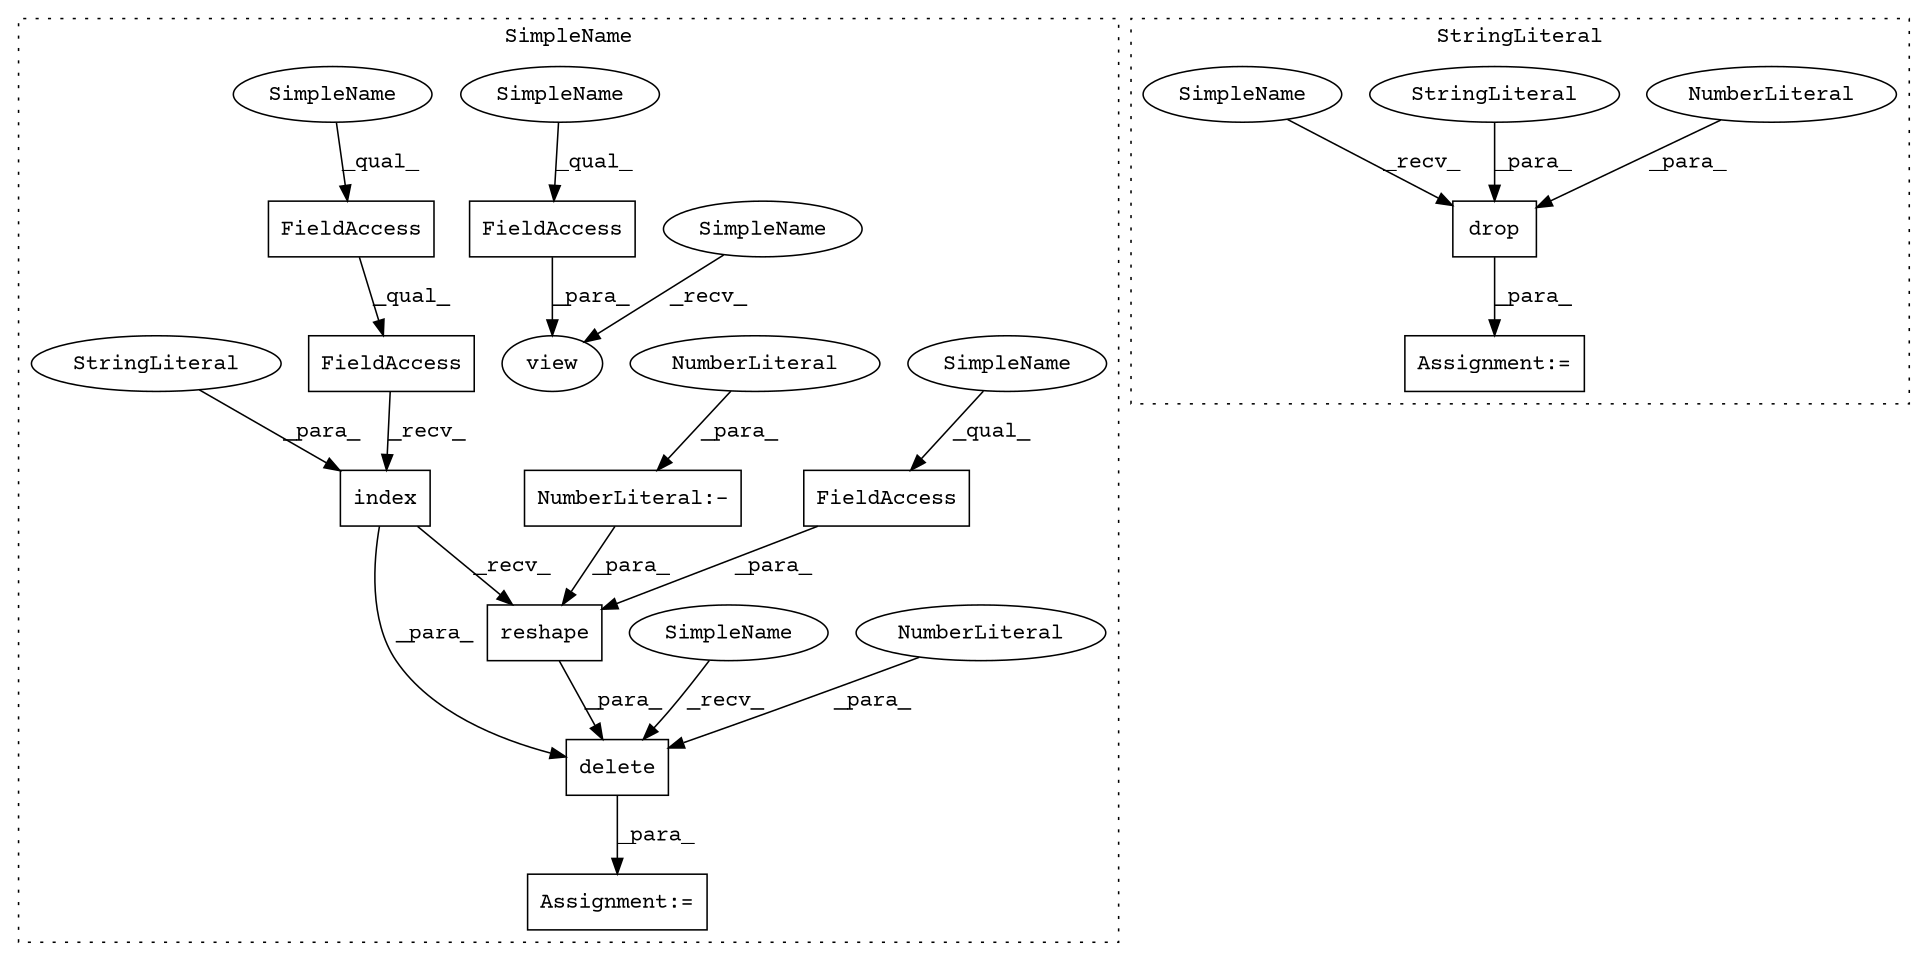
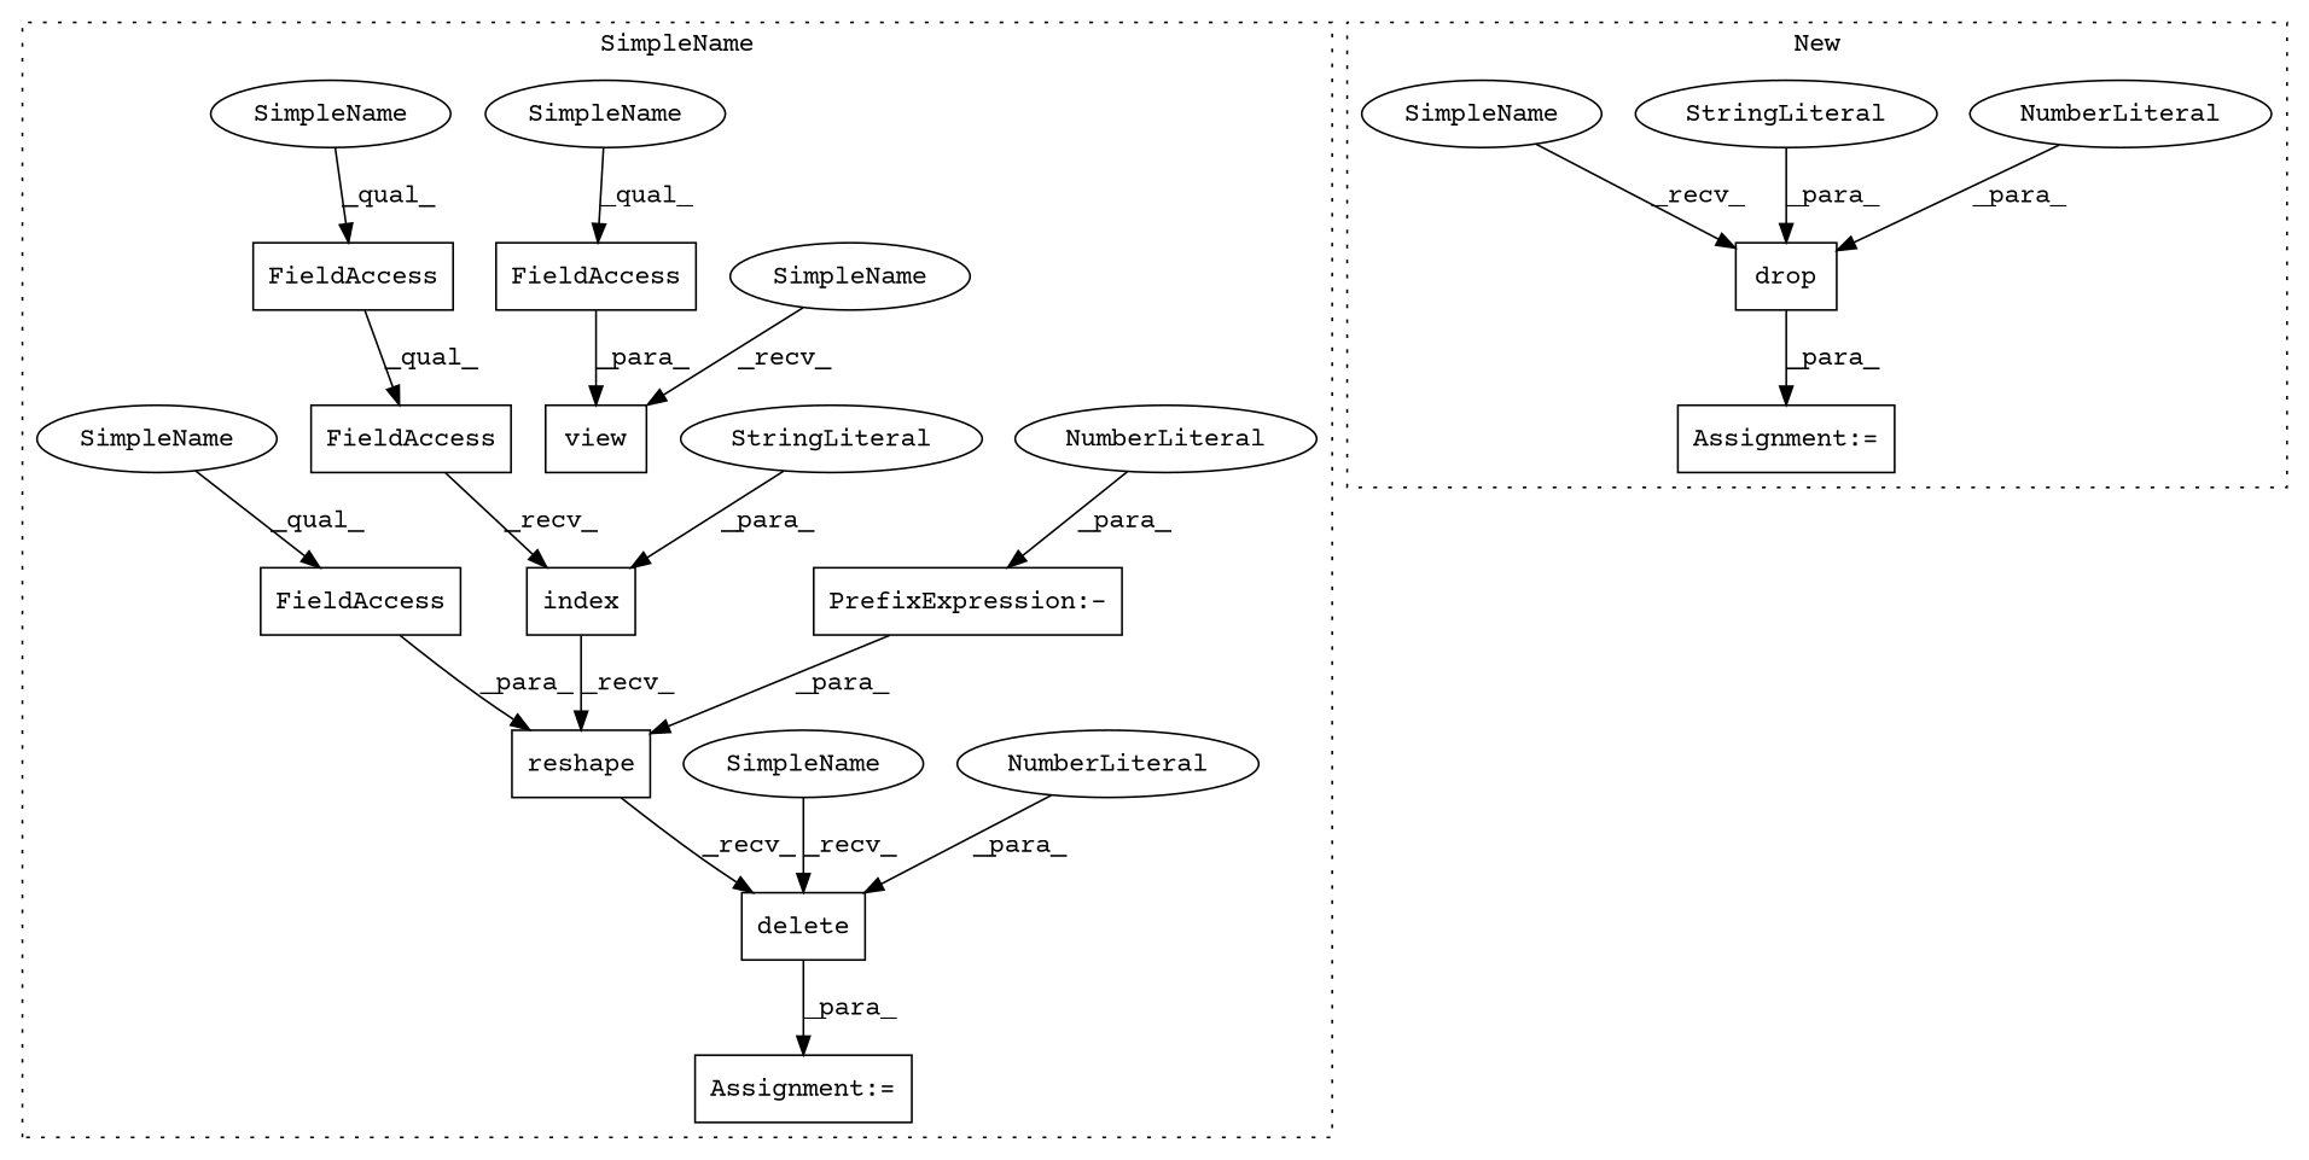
  digraph {
    fontname="Courier Prime"
    node [a=42 fontname="Courier Prime" l=1 s=518 shape=box]
    edge [fontname="Courier Prime"]
-   n1 [a=32 l="5,1" label=view s="471,489" shape=ellipse]
+   n1 [a=32 l="5,1" label=view s="471,489"]
    n2 [a=7 label="Assignment:=" s=447]
-   n3 [a=38 label="NumberLiteral:-" s=514]
+   n3 [a=38 label="PrefixExpression:-" s=514]
    n4 [a=34 label=NumberLiteral s=515 shape=ellipse]
    n5 [a=32 l="7,1" label=delete s="454,556"]
    n6 [a=34 label=NumberLiteral s=555 shape=ellipse]
    n7 [a=22 l=13 label=FieldAccess s=476]
    n8 [a=22 l=15 label=FieldAccess]
    n9 [a=22 l=14 label=FieldAccess s=499]
    n10 [a=22 l=21 label=FieldAccess]
    n11 [a=32 l="6,1" label=index s="540,553"]
    n12 [a=32 l="8,1" label=reshape s="491,516"]
    n13 [a=45 l=7 label=StringLiteral s=546 shape=ellipse]
    n14 [l=5 label=SimpleName s=476 shape=ellipse]
    n15 [l=5 label=SimpleName s=448 shape=ellipse]
    n16 [l=9 label=SimpleName s=461 shape=ellipse]
    n17 [l=9 label=SimpleName s=499 shape=ellipse]
    n18 [l=9 label=SimpleName shape=ellipse]
    n19 [a=32 l="5,1" label=drop s="472,487"]
    n20 [a=7 label="Assignment:=" s=461]
    n21 [a=34 label=NumberLiteral s=486 shape=ellipse]
    n22 [a=45 l=8 label=StringLiteral s=477 shape=ellipse]
    n23 [l=9 label=SimpleName s=462 shape=ellipse]
    subgraph cluster_1 {
      label=SimpleName
      style=dotted
      n1
      n2
      n3
      n4
      n5
      n6
      n7
      n8
      n9
      n10
      n11
      n12
      n13
      n14
      n15
      n16
      n17
      n18
    }
    subgraph cluster_2 {
-     label=StringLiteral
+     label=New
      style=dotted
      n19
      n20
      n21
      n22
      n23
    }
    n3 -> n12 [label=_para_]
    n4 -> n3 [label=_para_]
    n5 -> n2 [label=_para_]
    n6 -> n5 [label=_para_]
    n7 -> n1 [label=_para_]
    n8 -> n10 [label=_qual_]
    n9 -> n12 [label=_para_]
    n10 -> n11 [label=_recv_]
-   n11 -> n5 [label=_para_]
    n11 -> n12 [label=_recv_]
-   n12 -> n5 [label=_para_]
+   n12 -> n5 [label=_recv_]
    n13 -> n11 [label=_para_]
    n14 -> n7 [label=_qual_]
    n15 -> n5 [label=_recv_]
    n16 -> n1 [label=_recv_]
    n17 -> n9 [label=_qual_]
    n18 -> n8 [label=_qual_]
    n19 -> n20 [label=_para_]
    n21 -> n19 [label=_para_]
    n22 -> n19 [label=_para_]
    n23 -> n19 [label=_recv_]
  }
